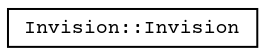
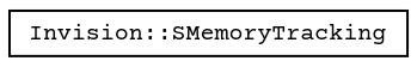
  digraph {
    rankdir=LR
    fontname="Courier Prime"
-   n1 [color=black fillcolor=white fontname="Courier Prime" fontsize=10 height=0.2 label="Invision::Invision" shape=record style=filled width=0.4]
+   n1 [color=black fillcolor=white fontname="Courier Prime" fontsize=10 height=0.2 label="Invision::SMemoryTracking" shape=record style=filled width=0.4]
  }
